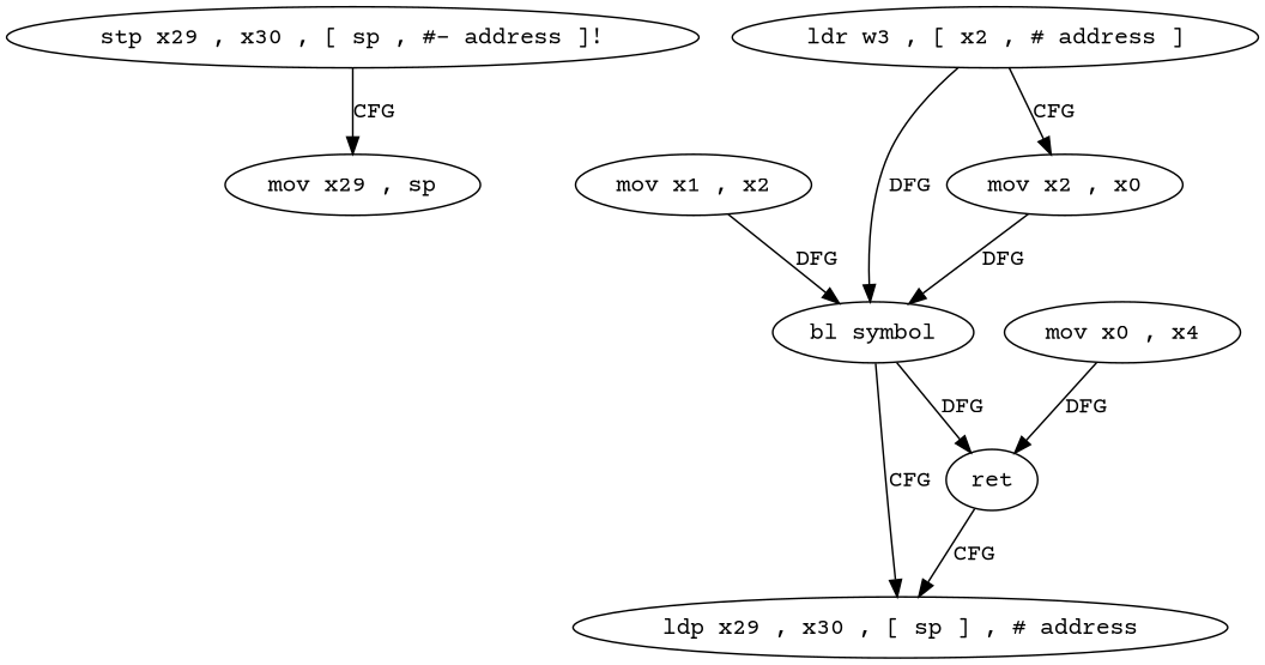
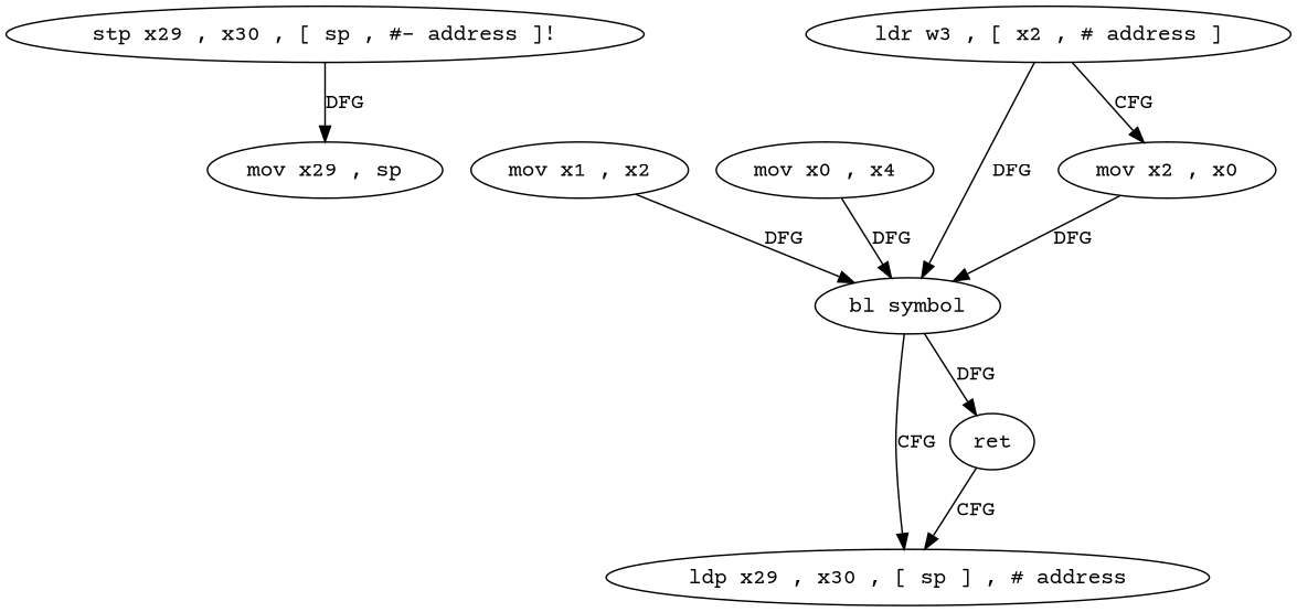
  digraph {
    fontname="Courier Prime"
    node [fontname="Courier Prime"]
    edge [fontname="Courier Prime"]
    n1 [label="stp x29 , x30 , [ sp , #- address ]!"]
    n2 [label="mov x29 , sp"]
    n3 [label="mov x1 , x2"]
    n4 [label="bl symbol"]
    n5 [label="mov x0 , x4"]
    n6 [label="ldp x29 , x30 , [ sp ] , # address"]
    n7 [label=ret]
    n8 [label="ldr w3 , [ x2 , # address ]"]
    n9 [label="mov x2 , x0"]
-   n1 -> n2 [label=CFG]
+   n1 -> n2 [label=DFG]
    n3 -> n4 [label=DFG]
    n4 -> n6 [label=CFG]
    n4 -> n7 [label=DFG]
-   n5 -> n7 [label=DFG]
+   n5 -> n4 [label=DFG]
    n7 -> n6 [label=CFG]
    n8 -> n4 [label=DFG]
    n8 -> n9 [label=CFG]
    n9 -> n4 [label=DFG]
  }
